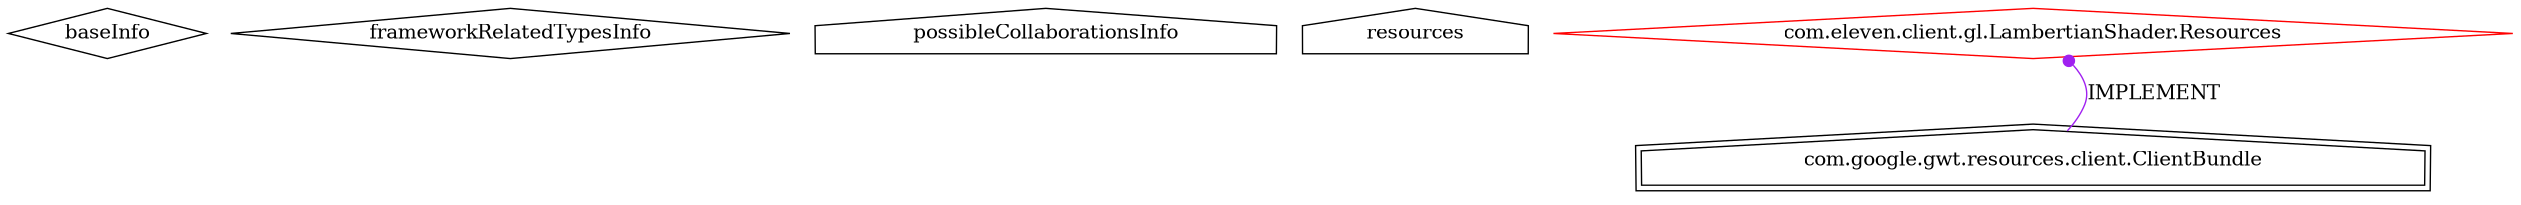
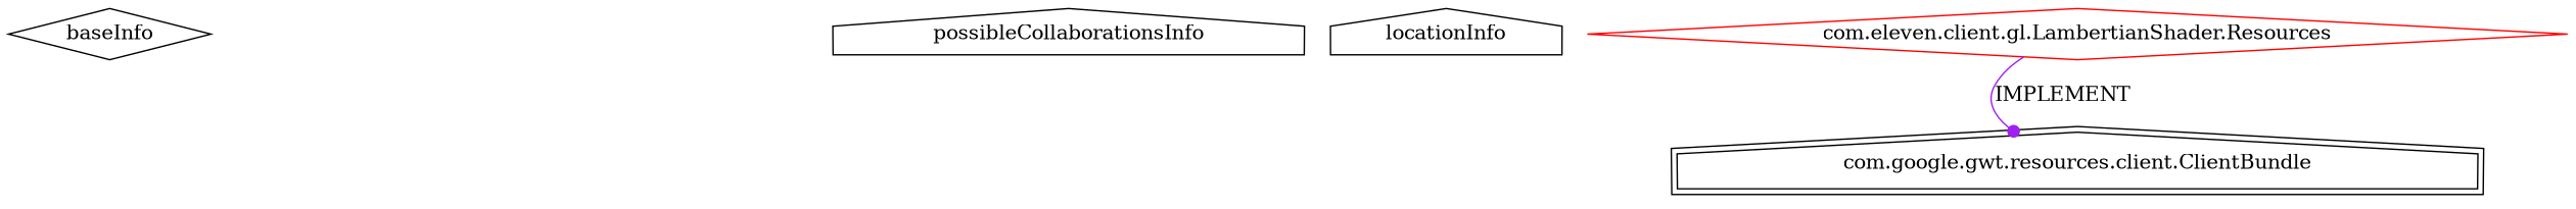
  digraph {
    node [shape=diamond]
    baseInfo [category=extension_graph graphId=4311 isAnonymous=false possibleRelation=false]
-   frameworkRelatedTypesInfo [0="com.google.gwt.resources.client.ClientBundle"]
    possibleCollaborationsInfo [shape=house]
-   locationInfo [contextSignature=Resources filePath="/pkamenarsky-ocean/ocean-master/src/com/eleven/client/gl/LambertianShader.java" graphId=4311 projectName="pkamenarsky-ocean" shape=house label=resources]
+   locationInfo [contextSignature=Resources filePath="/pkamenarsky-ocean/ocean-master/src/com/eleven/client/gl/LambertianShader.java" graphId=4311 projectName="pkamenarsky-ocean" shape=house]
    n5 [color=red isFrameworkType=false label="com.eleven.client.gl.LambertianShader.Resources" vertexType=ROOT_CLIENT_CLASS_DECLARATION]
    n6 [isFrameworkType=true label="com.google.gwt.resources.client.ClientBundle" peripheries=2 vertexType=FRAMEWORK_INTERFACE_TYPE shape=house]
-   n6 -> n5 [color=purple label=IMPLEMENT arrowhead=dot]
+   n5 -> n6 [color=purple label=IMPLEMENT arrowhead=dot]
  }
